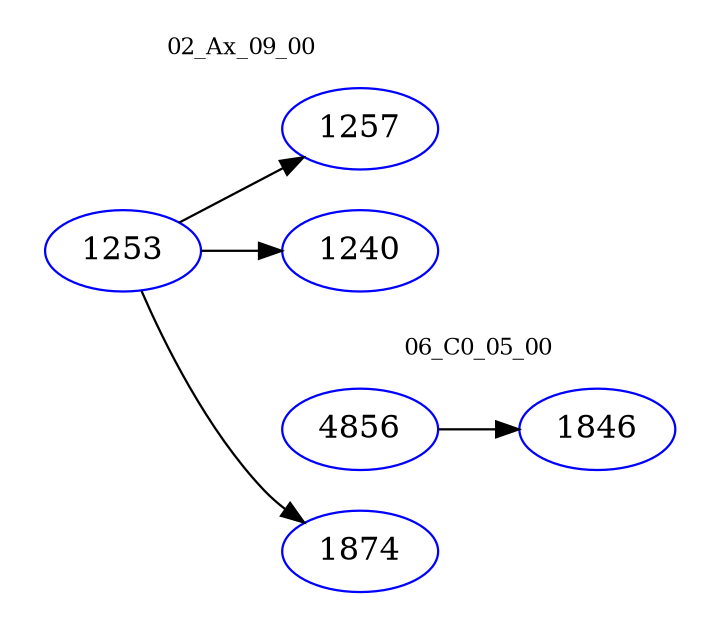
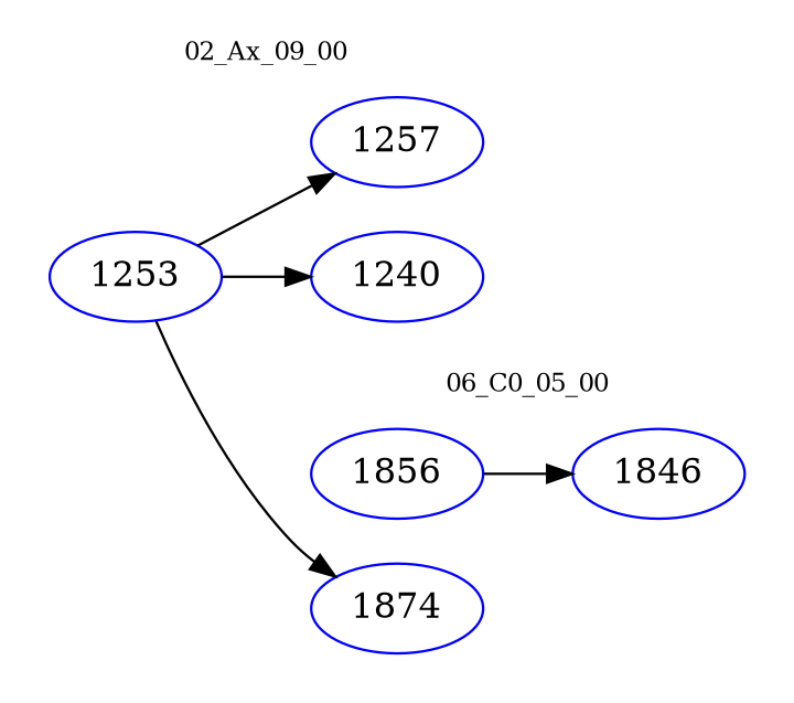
  digraph {
    rankdir=LR
    node [color=blue]
    edge [color=black]
    n1 [label=1253]
    n2 [label=1240]
    n3 [label=1257]
-   n4 [label=4856]
+   n4 [label=1856]
    n5 [label=1846]
    n6 [label=1874]
    subgraph cluster_1 {
      color=white
      fontsize=10
      label="02_Ax_09_00"
      n1
      n2
      n3
    }
    subgraph cluster_2 {
      color=white
      fontsize=10
      label="06_C0_05_00"
      n4
      n5
      n6
    }
    n1 -> n2
    n1 -> n3
    n1 -> n6
    n4 -> n5
  }
